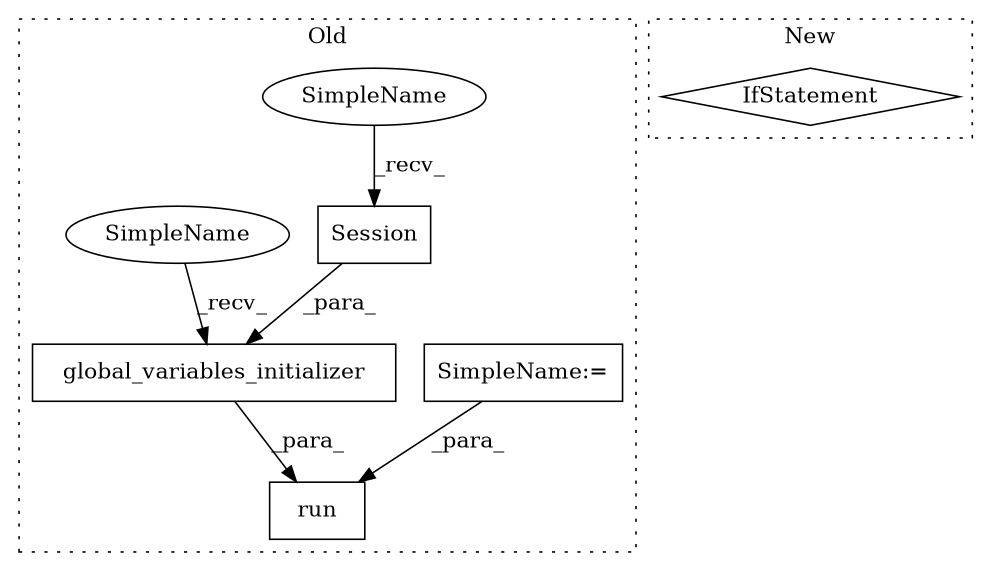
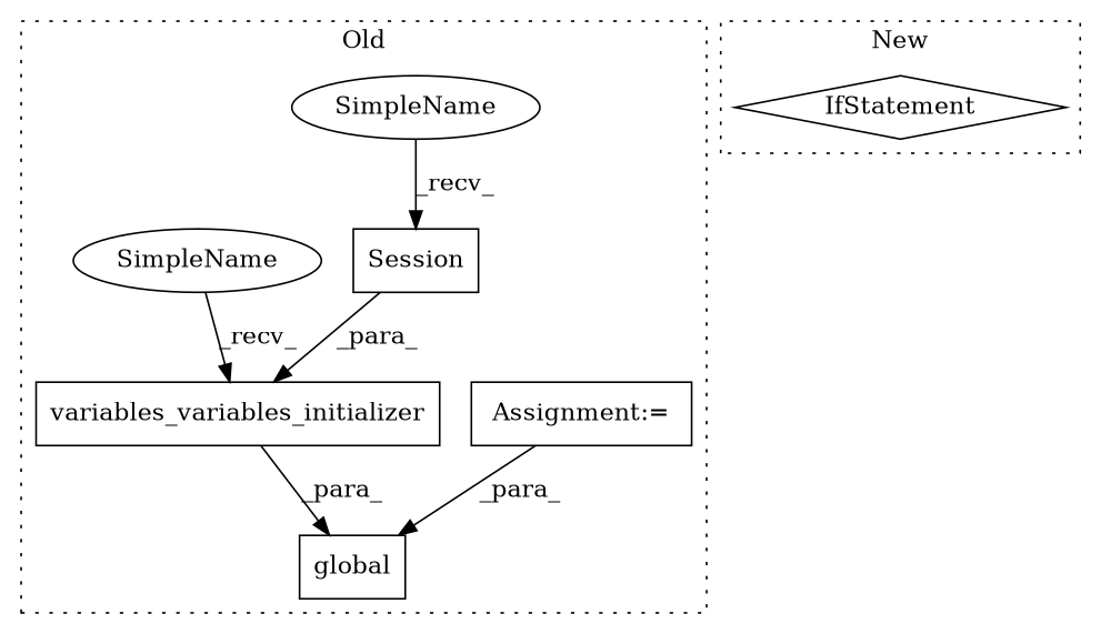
  digraph {
    node [a=32 l=10 shape=box]
    n1 [l=9 label=Session s=9420]
-   n2 [a=7 l=1 label="SimpleName:=" s=9408]
-   n3 [l=30 label=global_variables_initializer s=9958]
-   n4 [l="4,1" label=run s="9943,9988"]
+   n2 [a=7 l=1 label="Assignment:=" s=9408]
+   n3 [l=30 label=variables_variables_initializer s=9958]
+   n4 [l="4,1" label=global s="9943,9988"]
    n5 [a=42 label=SimpleName s=9409 shape=ellipse]
    n6 [a=42 label=SimpleName s=9947 shape=ellipse]
    n7 [a=25 l="4,2" label=IfStatement s="9601,9606" shape=diamond]
    subgraph cluster_1 {
      label=Old
      style=dotted
      n1
      n2
      n3
      n4
      n5
      n6
    }
    subgraph cluster_2 {
      label=New
      style=dotted
      n7
    }
    n1 -> n3 [label=_para_]
    n2 -> n4 [label=_para_]
    n3 -> n4 [label=_para_]
    n5 -> n1 [label=_recv_]
    n6 -> n3 [label=_recv_]
  }
